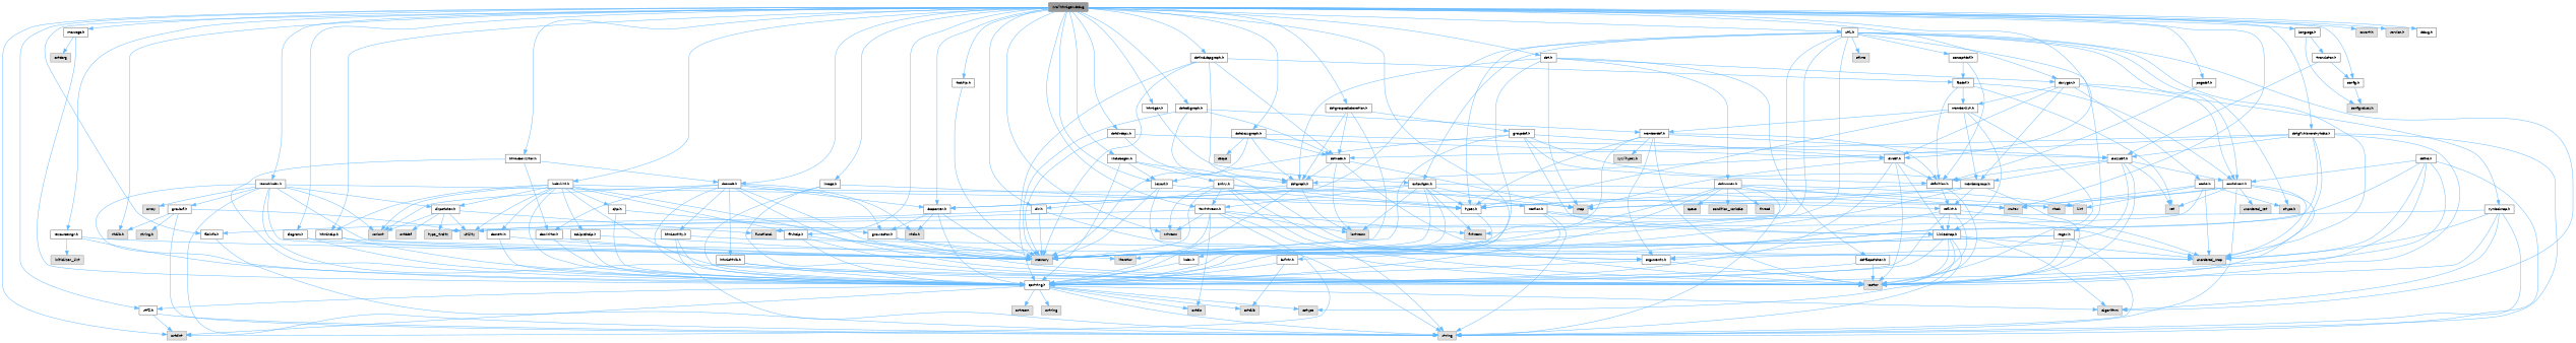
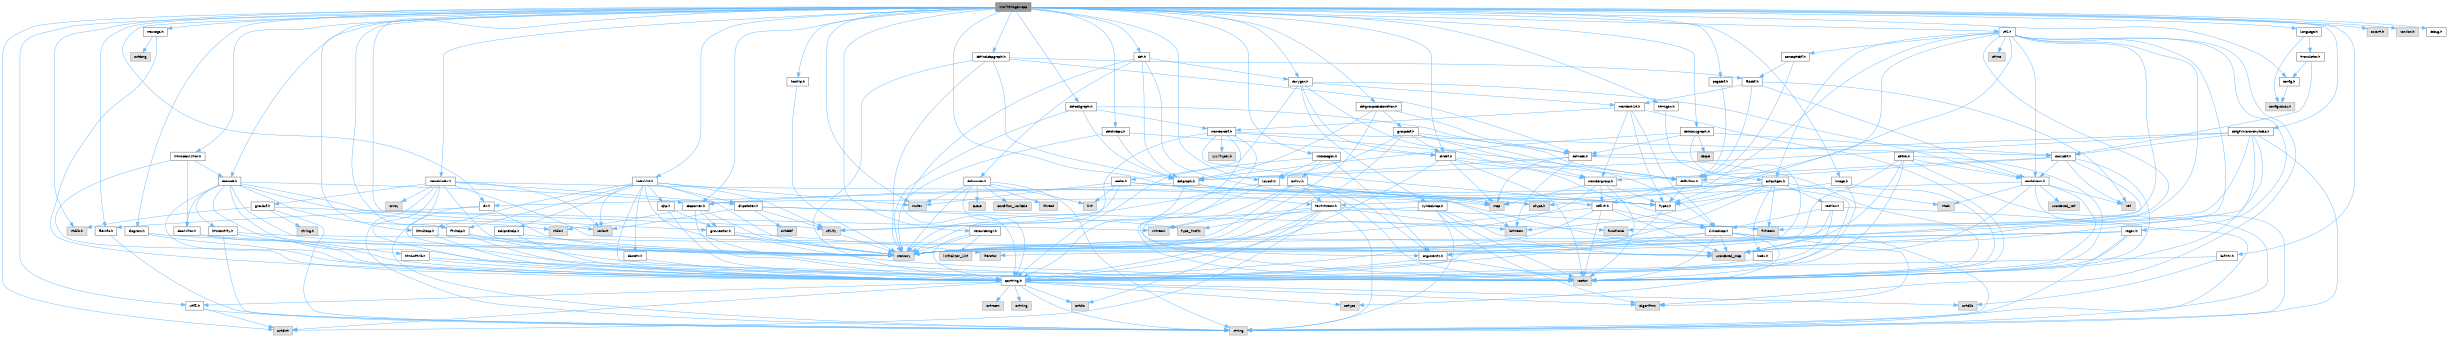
  digraph {
    fontname="Patrick Hand"
    node [color=grey40 fillcolor=white fontname="Patrick Hand" fontsize=10 shape=box style=filled]
    edge [color=steelblue1 fontname="Patrick Hand" fontsize=10 labelfontname=Helvetica labelfontsize=10 style=solid]
-   n1 [color=gray40 fillcolor=grey60 fontcolor=black height=0.2 label="src/htmlgen.debug" width=0.4]
+   n1 [color=gray40 fillcolor=grey60 fontcolor=black height=0.2 label="src/htmlgen.cpp" width=0.4]
    n2 [color=grey60 fillcolor="#E0E0E0" height=0.2 label="stdlib.h" width=0.4]
    n3 [color=grey60 fillcolor="#E0E0E0" height=0.2 label="assert.h" width=0.4]
    n4 [color=grey60 fillcolor="#E0E0E0" height=0.2 label=mutex width=0.4]
    n5 [color=grey60 fillcolor="#E0E0E0" height=0.2 label=sstream width=0.4]
    n6 [height=0.2 label="message.h" width=0.4]
    n7 [height=0.2 label="utf8.h" width=0.4]
    n8 [height=0.2 label="htmlgen.h" width=0.4]
    n9 [height=0.2 label="textstream.h" width=0.4]
    n10 [height=0.2 label="docparser.h" width=0.4]
    n11 [height=0.2 label="config.h" width=0.4]
    n12 [height=0.2 label="util.h" width=0.4]
    n13 [height=0.2 label="doxygen.h" width=0.4]
    n14 [height=0.2 label="dirdef.h" width=0.4]
    n15 [height=0.2 label="diagram.h" width=0.4]
    n16 [color=grey60 fillcolor="#E0E0E0" height=0.2 label="version.h" width=0.4]
    n17 [height=0.2 label="dot.h" width=0.4]
    n18 [height=0.2 label="dir.h" width=0.4]
    n19 [height=0.2 label="fileinfo.h" width=0.4]
    n20 [height=0.2 label="dotcallgraph.h" width=0.4]
    n21 [height=0.2 label="dotclassgraph.h" width=0.4]
    n22 [height=0.2 label="dotdirdeps.h" width=0.4]
    n23 [height=0.2 label="dotgfxhierarchytable.h" width=0.4]
    n24 [height=0.2 label="dotgroupcollaboration.h" width=0.4]
    n25 [height=0.2 label="layout.h" width=0.4]
    n26 [height=0.2 label="dotincldepgraph.h" width=0.4]
    n27 [height=0.2 label="language.h" width=0.4]
    n28 [height=0.2 label="htmlhelp.h" width=0.4]
    n29 [height=0.2 label="docnode.h" width=0.4]
    n30 [height=0.2 label="htmldocvisitor.h" width=0.4]
    n31 [height=0.2 label="searchindex.h" width=0.4]
    n32 [height=0.2 label="pagedef.h" width=0.4]
    n33 [height=0.2 label="debug.h" width=0.4]
    n34 [height=0.2 label="vhdldocgen.h" width=0.4]
    n35 [height=0.2 label="image.h" width=0.4]
    n36 [height=0.2 label="ftvhelp.h" width=0.4]
    n37 [height=0.2 label="bufstr.h" width=0.4]
    n38 [height=0.2 label="resourcemgr.h" width=0.4]
    n39 [height=0.2 label="tooltip.h" width=0.4]
    n40 [height=0.2 label="indexlist.h" width=0.4]
    n41 [color=grey60 fillcolor="#E0E0E0" height=0.2 label=cstdint width=0.4]
    n42 [color=grey60 fillcolor="#E0E0E0" height=0.2 label=cstdarg width=0.4]
    n43 [height=0.2 label="qcstring.h" width=0.4]
    n44 [color=grey60 fillcolor="#E0E0E0" height=0.2 label=string width=0.4]
    n45 [height=0.2 label="outputgen.h" width=0.4]
    n46 [color=grey60 fillcolor="#E0E0E0" height=0.2 label=cstdio width=0.4]
    n47 [color=grey60 fillcolor="#E0E0E0" height=0.2 label=iostream width=0.4]
    n48 [color=grey60 fillcolor="#E0E0E0" height=0.2 label=fstream width=0.4]
    n49 [color=grey60 fillcolor="#E0E0E0" height=0.2 label=type_traits width=0.4]
    n50 [color=grey60 fillcolor="#E0E0E0" height=0.2 label=memory width=0.4]
    n51 [color=grey60 fillcolor="#E0E0E0" height=0.2 label="stdio.h" width=0.4]
    n52 [height=0.2 label="growvector.h" width=0.4]
    n53 [color=grey60 fillcolor="#E0E0E0" height=0.2 label="configvalues.h" width=0.4]
    n54 [color=grey60 fillcolor="#E0E0E0" height=0.2 label=algorithm width=0.4]
    n55 [height=0.2 label="types.h" width=0.4]
    n56 [color=grey60 fillcolor="#E0E0E0" height=0.2 label=unordered_map width=0.4]
    n57 [color=grey60 fillcolor="#E0E0E0" height=0.2 label=functional width=0.4]
    n58 [color=grey60 fillcolor="#E0E0E0" height=0.2 label=ctime width=0.4]
    n59 [color=grey60 fillcolor="#E0E0E0" height=0.2 label="ctype.h" width=0.4]
    n60 [height=0.2 label="containers.h" width=0.4]
    n61 [height=0.2 label="regex.h" width=0.4]
    n62 [height=0.2 label="conceptdef.h" width=0.4]
    n63 [height=0.2 label="memberlist.h" width=0.4]
    n64 [height=0.2 label="membergroup.h" width=0.4]
    n65 [height=0.2 label="cache.h" width=0.4]
    n66 [height=0.2 label="symbolmap.h" width=0.4]
    n67 [height=0.2 label="linkedmap.h" width=0.4]
    n68 [color=grey60 fillcolor="#E0E0E0" height=0.2 label=vector width=0.4]
    n69 [color=grey60 fillcolor="#E0E0E0" height=0.2 label=map width=0.4]
    n70 [height=0.2 label="definition.h" width=0.4]
    n71 [height=0.2 label="dotgraph.h" width=0.4]
-   n72 [height=0.2 label="dotfilepatcher.h" width=0.4]
    n73 [height=0.2 label="dotrunner.h" width=0.4]
    n74 [height=0.2 label="memberdef.h" width=0.4]
    n75 [height=0.2 label="dotnode.h" width=0.4]
    n76 [height=0.2 label="classdef.h" width=0.4]
    n77 [color=grey60 fillcolor="#E0E0E0" height=0.2 label=deque width=0.4]
    n78 [height=0.2 label="groupdef.h" width=0.4]
    n79 [height=0.2 label="filedef.h" width=0.4]
    n80 [height=0.2 label="translator.h" width=0.4]
    n81 [color=grey60 fillcolor="#E0E0E0" height=0.2 label=variant width=0.4]
    n82 [height=0.2 label="docvisitor.h" width=0.4]
    n83 [height=0.2 label="htmlattrib.h" width=0.4]
    n84 [height=0.2 label="htmlentity.h" width=0.4]
    n85 [height=0.2 label="growbuf.h" width=0.4]
    n86 [color=grey60 fillcolor="#E0E0E0" height=0.2 label=array width=0.4]
    n87 [height=0.2 label="dispatcher.h" width=0.4]
    n88 [color=grey60 fillcolor="#E0E0E0" height=0.2 label=utility width=0.4]
    n89 [color=grey60 fillcolor="#E0E0E0" height=0.2 label="string.h" width=0.4]
    n90 [height=0.2 label="arguments.h" width=0.4]
    n91 [height=0.2 label="entry.h" width=0.4]
    n92 [color=grey60 fillcolor="#E0E0E0" height=0.2 label=cstdlib width=0.4]
    n93 [color=grey60 fillcolor="#E0E0E0" height=0.2 label=initializer_list width=0.4]
    n94 [height=0.2 label="docsets.h" width=0.4]
    n95 [height=0.2 label="eclipsehelp.h" width=0.4]
    n96 [height=0.2 label="qhp.h" width=0.4]
    n97 [color=grey60 fillcolor="#E0E0E0" height=0.2 label=cctype width=0.4]
    n98 [color=grey60 fillcolor="#E0E0E0" height=0.2 label=cstring width=0.4]
    n99 [color=grey60 fillcolor="#E0E0E0" height=0.2 label=ostream width=0.4]
    n100 [color=grey60 fillcolor="#E0E0E0" height=0.2 label=stack width=0.4]
    n101 [height=0.2 label="index.h" width=0.4]
    n102 [height=0.2 label="section.h" width=0.4]
    n103 [color=grey60 fillcolor="#E0E0E0" height=0.2 label=iterator width=0.4]
    n104 [color=grey60 fillcolor="#E0E0E0" height=0.2 label=set width=0.4]
    n105 [color=grey60 fillcolor="#E0E0E0" height=0.2 label=unordered_set width=0.4]
    n106 [height=0.2 label="reflist.h" width=0.4]
    n107 [color=grey60 fillcolor="#E0E0E0" height=0.2 label="sys/types.h" width=0.4]
    n108 [height=0.2 label="define.h" width=0.4]
    n109 [color=grey60 fillcolor="#E0E0E0" height=0.2 label=list width=0.4]
    n110 [color=grey60 fillcolor="#E0E0E0" height=0.2 label=thread width=0.4]
    n111 [color=grey60 fillcolor="#E0E0E0" height=0.2 label=queue width=0.4]
    n112 [color=grey60 fillcolor="#E0E0E0" height=0.2 label=condition_variable width=0.4]
    n113 [color=grey60 fillcolor="#E0E0E0" height=0.2 label=cstddef width=0.4]
    n1 -> n2
    n1 -> n3
    n1 -> n4
    n1 -> n5
    n1 -> n6
    n1 -> n7
    n1 -> n8
    n1 -> n9
    n1 -> n10
    n1 -> n11
    n1 -> n12
    n1 -> n13
    n1 -> n14
    n1 -> n15
    n1 -> n16
    n1 -> n17
    n1 -> n18
    n1 -> n19
    n1 -> n20
    n1 -> n21
    n1 -> n22
    n1 -> n23
    n1 -> n24
    n1 -> n25
    n1 -> n26
    n1 -> n27
    n1 -> n28
    n1 -> n29
    n1 -> n30
    n1 -> n31
    n1 -> n32
    n1 -> n33
    n1 -> n34
    n1 -> n35
    n1 -> n36
    n1 -> n37
    n1 -> n38
    n1 -> n39
    n1 -> n40
    n1 -> n41
    n6 -> n42
    n6 -> n43
    n7 -> n41
    n7 -> n44
    n8 -> n45
    n9 -> n5
    n9 -> n41
    n9 -> n43
    n9 -> n44
    n9 -> n46
    n9 -> n47
    n9 -> n48
    n9 -> n49
    n10 -> n43
    n10 -> n50
    n10 -> n51
    n10 -> n52
    n11 -> n53
    n12 -> n10
    n12 -> n45
    n12 -> n48
    n12 -> n50
    n12 -> n54
    n12 -> n55
    n12 -> n56
    n12 -> n57
    n12 -> n58
    n12 -> n59
    n12 -> n60
    n12 -> n61
    n12 -> n62
    n13 -> n14
    n13 -> n60
    n13 -> n63
    n13 -> n64
    n13 -> n65
    n13 -> n66
    n14 -> n43
    n14 -> n67
    n14 -> n68
    n14 -> n69
    n14 -> n70
    n15 -> n43
    n15 -> n50
    n17 -> n13
    n17 -> n43
    n17 -> n69
    n17 -> n71
-   n17 -> n72
    n17 -> n73
    n18 -> n19
    n18 -> n44
    n18 -> n50
    n19 -> n44
    n20 -> n50
    n20 -> n71
    n20 -> n74
    n20 -> n75
    n21 -> n50
    n21 -> n71
    n21 -> n75
    n21 -> n76
    n21 -> n77
    n22 -> n14
    n22 -> n50
    n22 -> n71
    n23 -> n44
    n23 -> n50
    n23 -> n56
    n23 -> n68
    n23 -> n71
    n23 -> n75
    n23 -> n76
    n24 -> n50
    n24 -> n71
    n24 -> n75
    n24 -> n78
    n25 -> n50
    n25 -> n55
    n25 -> n68
    n26 -> n43
    n26 -> n50
    n26 -> n71
    n26 -> n75
    n26 -> n79
    n27 -> n53
    n27 -> n80
    n28 -> n43
    n28 -> n50
    n29 -> n10
    n29 -> n43
    n29 -> n50
    n29 -> n51
    n29 -> n52
    n29 -> n68
    n29 -> n81
    n29 -> n82
    n29 -> n83
    n29 -> n84
    n30 -> n29
    n30 -> n43
    n30 -> n82
    n31 -> n43
    n31 -> n44
    n31 -> n50
    n31 -> n56
    n31 -> n68
    n31 -> n69
    n31 -> n81
    n31 -> n85
    n31 -> n86
    n31 -> n87
    n32 -> n70
    n34 -> n25
    n34 -> n43
    n34 -> n90
    n34 -> n91
    n35 -> n43
    n35 -> n55
    n35 -> n68
    n36 -> n43
    n36 -> n50
    n36 -> n68
    n37 -> n43
    n37 -> n92
    n38 -> n43
    n38 -> n50
    n38 -> n93
    n39 -> n50
    n40 -> n4
    n40 -> n28
    n40 -> n36
    n40 -> n43
    n40 -> n50
    n40 -> n68
    n40 -> n81
    n40 -> n87
    n40 -> n88
    n40 -> n94
    n40 -> n95
    n40 -> n96
    n43 -> n7
    n43 -> n41
    n43 -> n44
    n43 -> n46
    n43 -> n54
    n43 -> n92
    n43 -> n97
    n43 -> n98
    n43 -> n99
    n45 -> n9
    n45 -> n10
    n45 -> n47
    n45 -> n48
    n45 -> n50
    n45 -> n55
    n45 -> n100
    n45 -> n101
    n45 -> n102
    n52 -> n50
    n52 -> n68
    n52 -> n103
    n55 -> n43
    n60 -> n44
    n60 -> n56
    n60 -> n68
    n60 -> n69
    n60 -> n100
    n60 -> n104
    n60 -> n105
    n61 -> n44
    n61 -> n50
    n61 -> n68
    n61 -> n103
    n62 -> n70
    n62 -> n79
    n63 -> n55
    n63 -> n64
    n63 -> n67
    n63 -> n68
    n63 -> n74
    n64 -> n50
    n64 -> n55
    n64 -> n68
    n64 -> n69
    n64 -> n106
    n65 -> n4
    n65 -> n56
    n65 -> n59
    n65 -> n88
    n65 -> n109
    n66 -> n44
    n66 -> n54
    n66 -> n56
    n66 -> n68
    n66 -> n88
    n67 -> n43
    n67 -> n44
    n67 -> n54
    n67 -> n56
    n67 -> n68
    n67 -> n90
    n67 -> n97
    n70 -> n55
    n70 -> n68
    n70 -> n106
    n71 -> n18
    n71 -> n43
    n71 -> n47
    n71 -> n69
-   n72 -> n43
-   n72 -> n68
    n73 -> n4
    n73 -> n43
    n73 -> n44
    n73 -> n50
    n73 -> n109
    n73 -> n110
    n73 -> n111
    n73 -> n112
    n74 -> n50
    n74 -> n55
    n74 -> n68
    n74 -> n70
    n74 -> n76
    n74 -> n90
    n74 -> n107
    n75 -> n47
    n75 -> n68
    n75 -> n69
    n75 -> n71
    n76 -> n60
    n76 -> n64
    n76 -> n68
    n76 -> n70
    n76 -> n90
    n76 -> n104
    n78 -> n14
    n78 -> n25
    n78 -> n50
    n78 -> n64
    n78 -> n67
    n78 -> n70
    n79 -> n60
    n79 -> n63
    n79 -> n70
    n79 -> n104
    n80 -> n11
    n80 -> n76
    n82 -> n43
    n82 -> n50
    n83 -> n43
    n83 -> n68
    n84 -> n43
    n84 -> n44
    n84 -> n56
    n85 -> n2
    n85 -> n44
    n85 -> n88
    n85 -> n89
    n87 -> n49
    n87 -> n57
    n87 -> n81
    n87 -> n88
    n87 -> n113
    n90 -> n43
    n90 -> n68
    n91 -> n5
    n91 -> n9
    n91 -> n50
    n91 -> n55
    n91 -> n68
    n91 -> n90
    n91 -> n106
    n94 -> n43
-   n94 -> n50
+   n88 -> n50
    n95 -> n43
    n95 -> n50
    n96 -> n43
    n96 -> n52
    n101 -> n43
    n102 -> n43
    n102 -> n44
    n102 -> n56
    n102 -> n67
    n106 -> n43
    n106 -> n50
    n106 -> n56
    n106 -> n67
    n106 -> n68
    n108 -> n43
    n108 -> n44
    n108 -> n50
    n108 -> n56
    n108 -> n60
    n108 -> n68
  }
